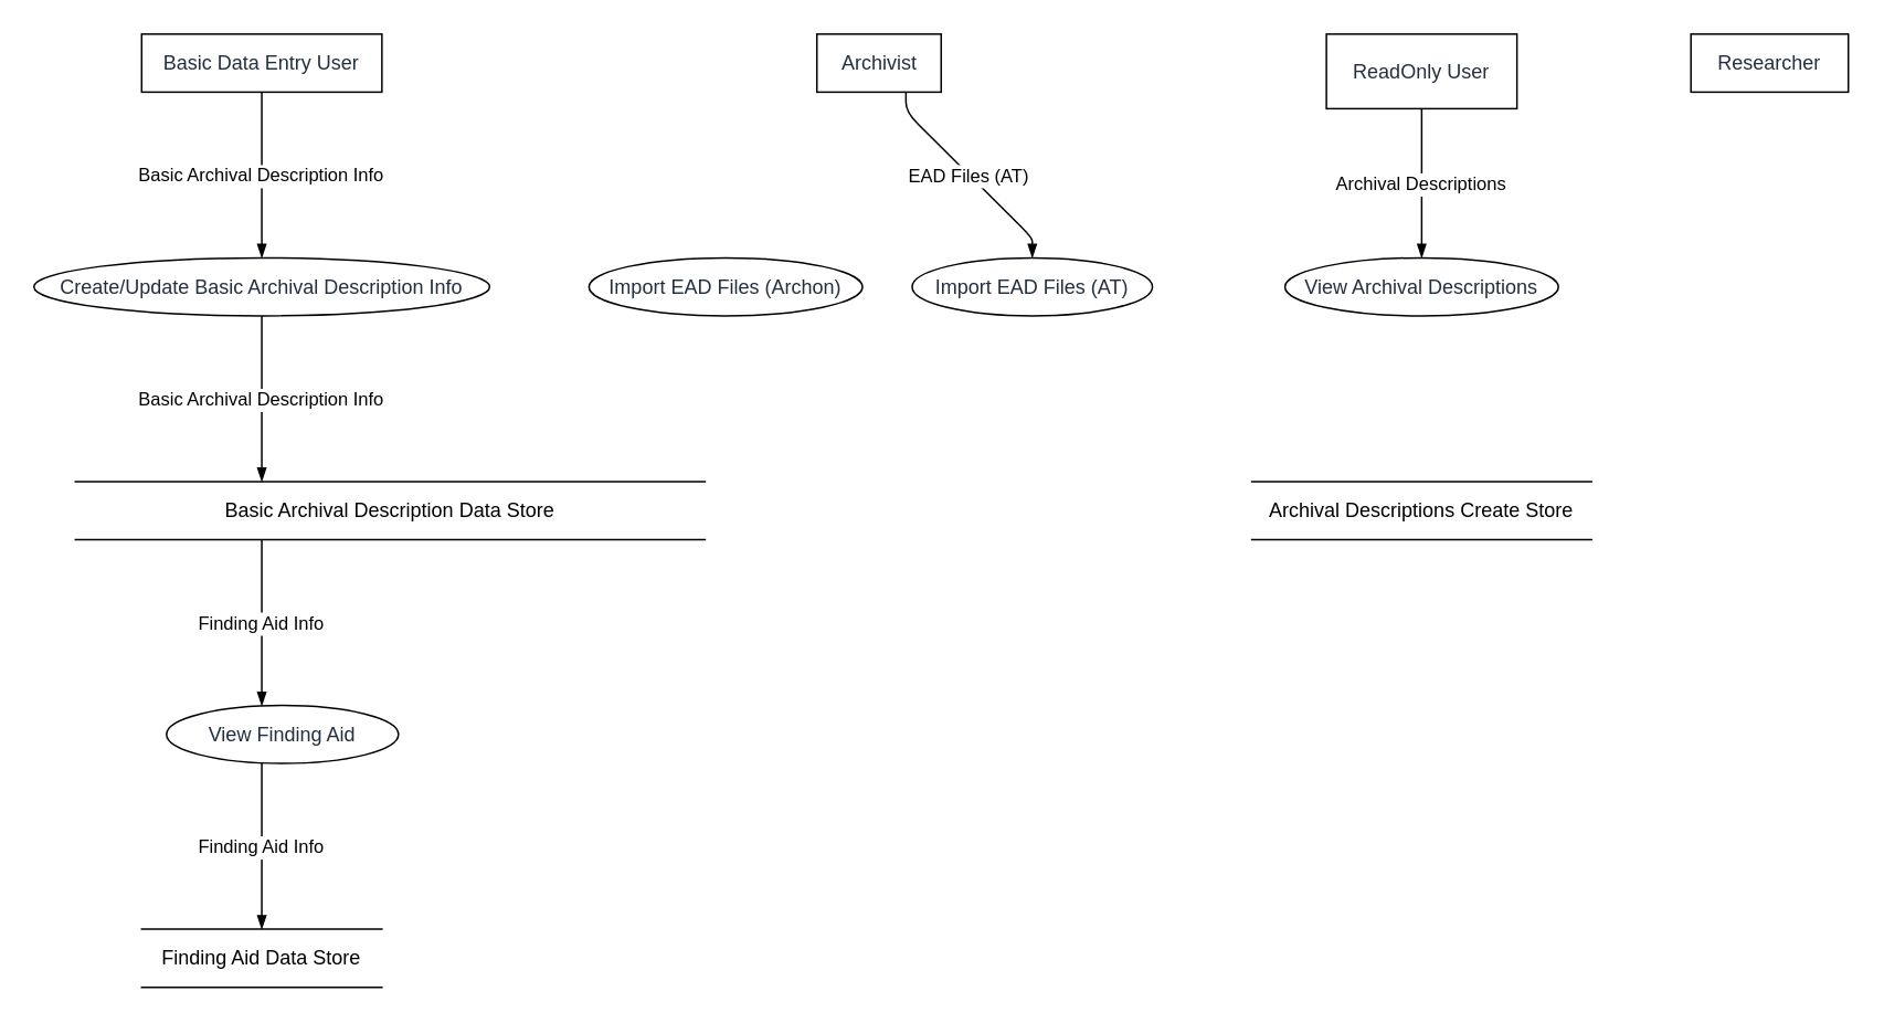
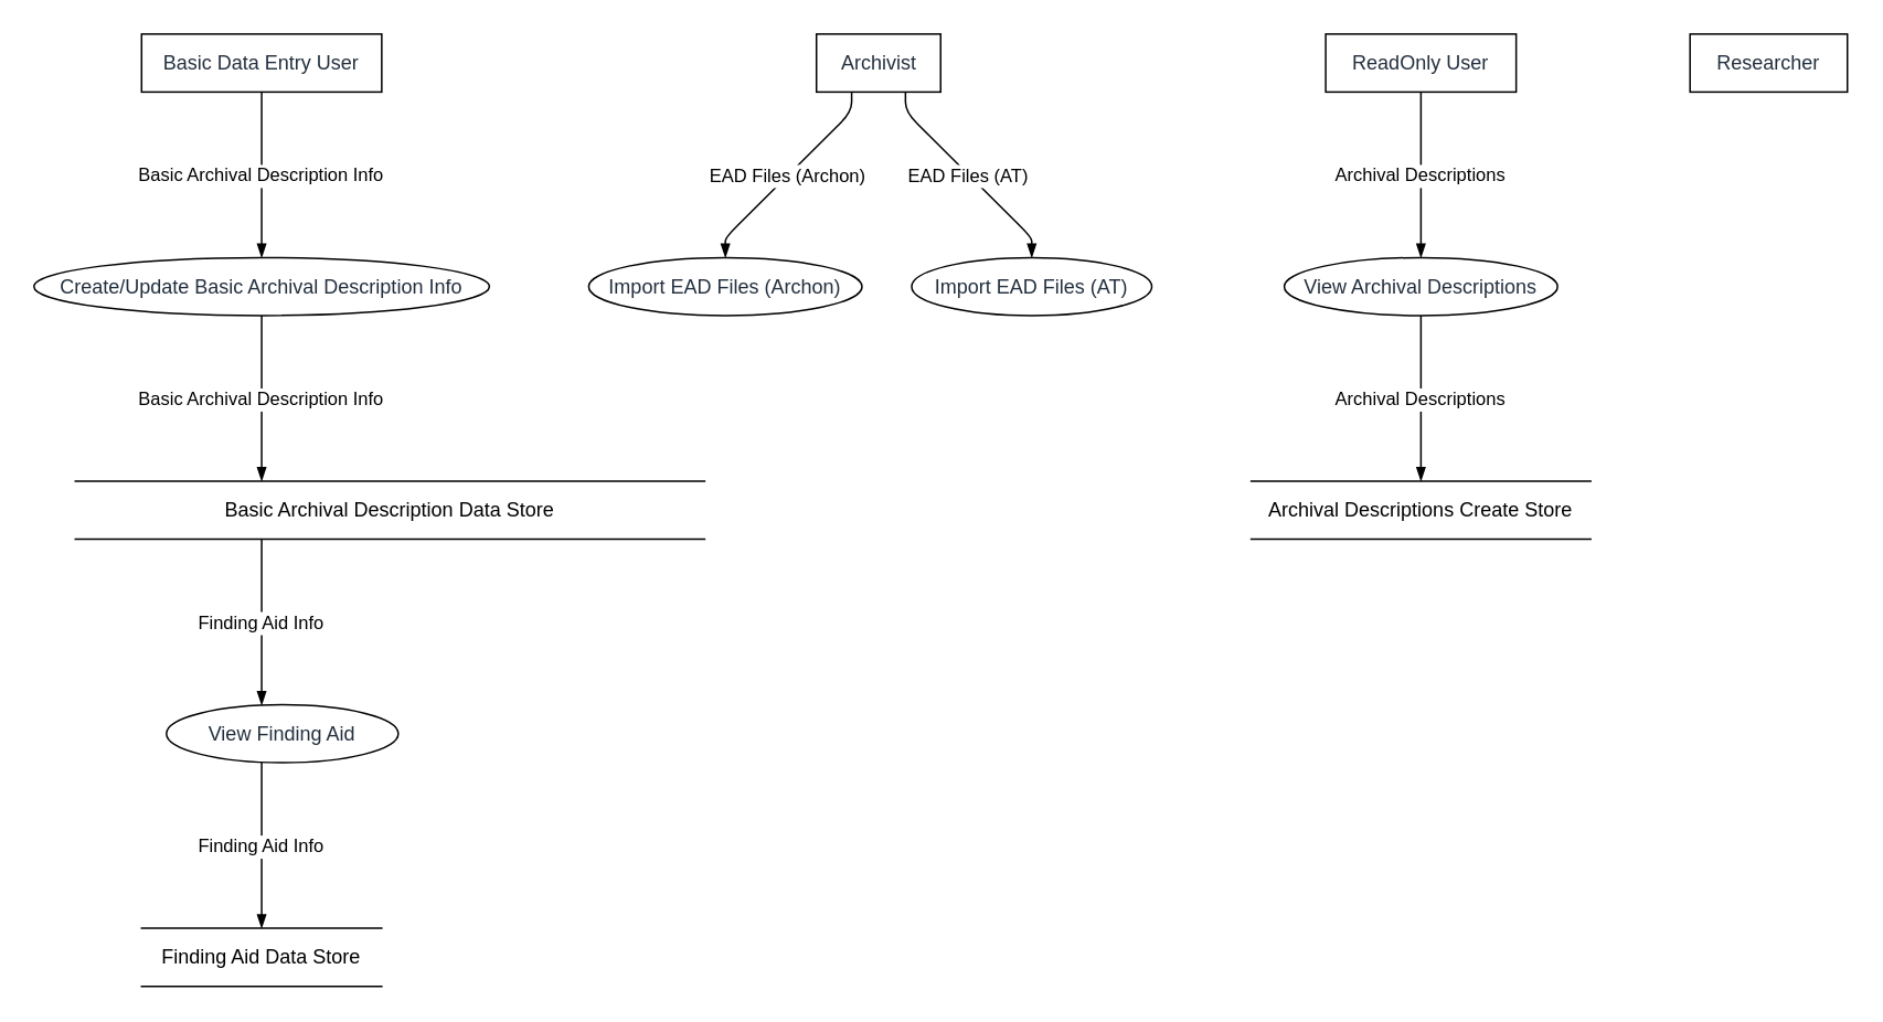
  <mxCell id="0" />
  <mxCell id="1" parent="0" />
  <mxCell id="2" value="Basic Data Entry User" style="shape=rectangle;whiteSpace=wrap;html=1;fillColor=#ffffff;strokeColor=#000000;align=center;verticalAlign=middle;fontColor=#232F3E;" vertex="1" parent="1"><mxGeometry x="85" width="145" height="35" as="geometry" y="20" /></mxCell>
  <mxCell id="3" value="Create/Update Basic Archival Description Info" style="shape=ellipse;perimeter=ellipsePerimeter;whiteSpace=wrap;html=1;fillColor=#ffffff;strokeColor=#000000;align=center;verticalAlign=middle;fontColor=#232F3E;" vertex="1" parent="1"><mxGeometry y="155" width="275" height="35" as="geometry" x="20" /></mxCell>
  <mxCell id="4" value="Basic Archival Description Data Store" style="html=1;dashed=0;whiteSpace=wrap;shape=partialRectangle;right=0;left=0;" vertex="1" parent="1"><mxGeometry x="45" y="290" width="380" height="35" as="geometry" /></mxCell>
  <mxCell id="5" value="Researcher" style="shape=rectangle;whiteSpace=wrap;html=1;fillColor=#ffffff;strokeColor=#000000;align=center;verticalAlign=middle;fontColor=#232F3E;" vertex="1" parent="1"><mxGeometry x="1020" width="95" height="35" as="geometry" y="20" /></mxCell>
  <mxCell id="6" value="View Finding Aid" style="shape=ellipse;perimeter=ellipsePerimeter;whiteSpace=wrap;html=1;fillColor=#ffffff;strokeColor=#000000;align=center;verticalAlign=middle;fontColor=#232F3E;" vertex="1" parent="1"><mxGeometry x="100" y="425" width="140" height="35" as="geometry" /></mxCell>
  <mxCell id="7" value="Finding Aid Data Store" style="html=1;dashed=0;whiteSpace=wrap;shape=partialRectangle;right=0;left=0;" vertex="1" parent="1"><mxGeometry x="85" y="560" width="145" height="35" as="geometry" /></mxCell>
  <mxCell id="8" value="Archivist" style="shape=rectangle;whiteSpace=wrap;html=1;fillColor=#ffffff;strokeColor=#000000;align=center;verticalAlign=middle;fontColor=#232F3E;" vertex="1" parent="1"><mxGeometry x="492.5" width="75" height="35" as="geometry" y="20" /></mxCell>
  <mxCell id="9" value="Import EAD Files (Archon)" style="shape=ellipse;perimeter=ellipsePerimeter;whiteSpace=wrap;html=1;fillColor=#ffffff;strokeColor=#000000;align=center;verticalAlign=middle;fontColor=#232F3E;" vertex="1" parent="1"><mxGeometry x="355" y="155" width="165" height="35" as="geometry" /></mxCell>
  <mxCell id="10" value="Import EAD Files (AT)" style="shape=ellipse;perimeter=ellipsePerimeter;whiteSpace=wrap;html=1;fillColor=#ffffff;strokeColor=#000000;align=center;verticalAlign=middle;fontColor=#232F3E;" vertex="1" parent="1"><mxGeometry x="550" y="155" width="145" height="35" as="geometry" /></mxCell>
- <mxCell id="11" value="ReadOnly User" style="shape=rectangle;whiteSpace=wrap;html=1;fillColor=#ffffff;strokeColor=#000000;align=center;verticalAlign=middle;fontColor=#232F3E;" vertex="1" parent="1"><mxGeometry x="800" y="20" width="115" height="45" as="geometry" /></mxCell>
+ <mxCell id="11" value="ReadOnly User" style="shape=rectangle;whiteSpace=wrap;html=1;fillColor=#ffffff;strokeColor=#000000;align=center;verticalAlign=middle;fontColor=#232F3E;" vertex="1" parent="1"><mxGeometry x="800" width="115" height="35" as="geometry" y="20" /></mxCell>
  <mxCell id="12" value="View Archival Descriptions" style="shape=ellipse;perimeter=ellipsePerimeter;whiteSpace=wrap;html=1;fillColor=#ffffff;strokeColor=#000000;align=center;verticalAlign=middle;fontColor=#232F3E;" vertex="1" parent="1"><mxGeometry x="775" y="155" width="165" height="35" as="geometry" /></mxCell>
  <mxCell id="13" value="Archival Descriptions Create Store" style="html=1;dashed=0;whiteSpace=wrap;shape=partialRectangle;right=0;left=0;" vertex="1" parent="1"><mxGeometry x="755" y="290" width="205" height="35" as="geometry" /></mxCell>
  <mxCell id="14" value="Basic Archival Description Info" style="endArrow=blockThin;endFill=1;fontSize=11;orthogonal=1;noEdgeStyle=1;" edge="1" parent="1" source="2" target="3"><mxGeometry relative="1" as="geometry"><Array as="points"><mxPoint x="157.5" y="67" /><mxPoint x="157.5" y="143" /></Array></mxGeometry></mxCell>
  <mxCell id="15" value="Basic Archival Description Info" style="endArrow=blockThin;endFill=1;fontSize=11;orthogonal=1;noEdgeStyle=1;" edge="1" parent="1" source="3" target="4"><mxGeometry relative="1" as="geometry"><Array as="points"><mxPoint x="157.5" y="202" /><mxPoint x="157.5" y="278" /></Array></mxGeometry></mxCell>
  <mxCell id="16" value="Finding Aid Info" style="endArrow=blockThin;endFill=1;fontSize=11;orthogonal=1;noEdgeStyle=1;" edge="1" parent="1" source="4" target="6"><mxGeometry relative="1" as="geometry"><Array as="points"><mxPoint x="157.5" y="337" /><mxPoint x="157.5" y="413" /></Array></mxGeometry></mxCell>
  <mxCell id="17" value="Finding Aid Info" style="endArrow=blockThin;endFill=1;fontSize=11;orthogonal=1;noEdgeStyle=1;" edge="1" parent="1" source="6" target="7"><mxGeometry relative="1" as="geometry"><Array as="points"><mxPoint x="157.5" y="472" /><mxPoint x="157.5" y="548" /></Array></mxGeometry></mxCell>
+ <mxCell id="18" value="EAD Files (Archon)" style="endArrow=blockThin;endFill=1;fontSize=11;orthogonal=1;noEdgeStyle=1;" edge="1" parent="1" source="8" target="9"><mxGeometry relative="1" as="geometry"><Array as="points"><mxPoint x="513.75" y="67" /><mxPoint x="437.5" y="143" /></Array></mxGeometry></mxCell>
  <mxCell id="19" value="EAD Files (AT)" style="endArrow=blockThin;endFill=1;fontSize=11;orthogonal=1;noEdgeStyle=1;" edge="1" parent="1" source="8" target="10"><mxGeometry relative="1" as="geometry"><Array as="points"><mxPoint x="546.25" y="67" /><mxPoint x="622.5" y="143" /></Array></mxGeometry></mxCell>
  <mxCell id="20" value="Archival Descriptions" style="endArrow=blockThin;endFill=1;fontSize=11;orthogonal=1;noEdgeStyle=1;" edge="1" parent="1" source="11" target="12"><mxGeometry relative="1" as="geometry"><Array as="points"><mxPoint x="857.5" y="67" /><mxPoint x="857.5" y="143" /></Array></mxGeometry></mxCell>
+ <mxCell id="21" value="Archival Descriptions" style="endArrow=blockThin;endFill=1;fontSize=11;orthogonal=1;noEdgeStyle=1;" edge="1" parent="1" source="12" target="13"><mxGeometry relative="1" as="geometry"><Array as="points"><mxPoint x="857.5" y="202" /><mxPoint x="857.5" y="278" /></Array></mxGeometry></mxCell>
